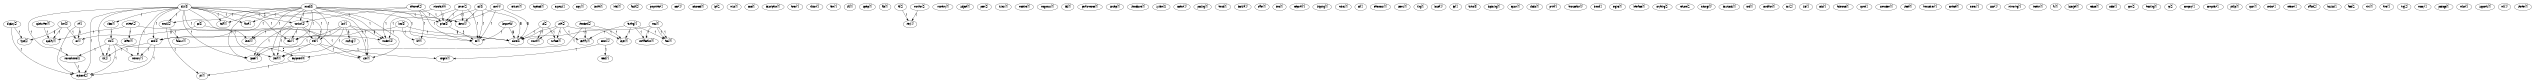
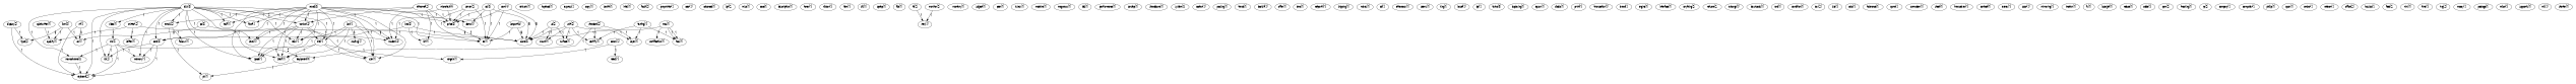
  digraph {
    fontname="Patrick Hand"
    node [fontname="Patrick Hand"]
    edge [fontname="Patrick Hand"]
    n1 [label="disk(3)"]
    n2 [label="email(2)"]
    n3 [label="foot(1)"]
    n4 [label="card(3)"]
    n5 [label="half(1)"]
    n6 [label="version(3)"]
    n7 [label="etc(1)"]
    n8 [label="video(1)"]
    n9 [label="level(1)"]
    n10 [label="memory(1)"]
    n11 [label="user(1)"]
    n12 [label="space(1)"]
    n13 [label="kb(2)"]
    n14 [label="sells(1)"]
    n15 [label="monochrome(3)"]
    n16 [label="shelf(1)"]
    n17 [label="keyboard(2)"]
    n18 [label="follows(1)"]
    n19 [label="pk(1)"]
    n20 [label="bargain(1)"]
    n21 [label="mb(2)"]
    n22 [label="com(7)"]
    n23 [label="clone(3)"]
    n24 [label="price(3)"]
    n25 [label="ea(1)"]
    n26 [label="server(2)"]
    n27 [label="demo(1)"]
    n28 [label="modem(3)"]
    n29 [label="novell(3)"]
    n30 [label="ethernet(2)"]
    n31 [label="bit(1)"]
    n32 [label="network(1)"]
    n33 [label="hoptoad(1)"]
    n34 [label="express(1)"]
    n35 [label="copy(1)"]
    n36 [label="standard(2)"]
    n37 [label="equipment(4)"]
    n38 [label="certify(1)"]
    n39 [label="layer(1)"]
    n40 [label="bnc(3)"]
    n41 [label="zenith(1)"]
    n42 [label="intel(1)"]
    n43 [label="fault(2)"]
    n44 [label="proprinter(1)"]
    n45 [label="acer(1)"]
    n46 [label="advanced(1)"]
    n47 [label="lpt(2)"]
    n48 [label="misc(1)"]
    n49 [label="coca(1)"]
    n50 [label="description(1)"]
    n51 [label="toner(1)"]
    n52 [label="ribbon(1)"]
    n53 [label="item(1)"]
    n54 [label="zfl(1)"]
    n55 [label="testing(1)"]
    n56 [label="certification(1)"]
    n57 [label="tool(1)"]
    n58 [label="microtest(7)"]
    n59 [label="laptop(1)"]
    n60 [label="file(1)"]
    n61 [label="ttl(2)"]
    n62 [label="stay(1)"]
    n63 [label="inventory(1)"]
    n64 [label="subject(1)"]
-   n65 [label="peer(2)"]
+   n65 [label="peer(1)"]
    n66 [label="twinax(1)"]
    n67 [label="machine(1)"]
    n68 [label="magnavox(1)"]
    n69 [label="dell(1)"]
    n70 [label="performance(1)"]
    n71 [label="lanstep(1)"]
    n72 [label="standalone(1)"]
    n73 [label="system(3)"]
    n74 [label="printer(2)"]
    n75 [label="letter(1)"]
    n76 [label="quality(1)"]
    n77 [label="accton(1)"]
    n78 [label="monitor(2)"]
    n79 [label="pooling(1)"]
    n80 [label="travel(1)"]
    n81 [label="backlit(1)"]
    n82 [label="unit(2)"]
    n83 [label="mount(1)"]
    n84 [label="surface(1)"]
    n85 [label="offer(1)"]
    n86 [label="dma(1)"]
    n87 [label="netportii(1)"]
    n88 [label="shipping(1)"]
    n89 [label="makes(1)"]
    n90 [label="adi(1)"]
    n91 [label="ethercoax(1)"]
    n92 [label="seems(1)"]
    n93 [label="lan(1)"]
    n94 [label="routing(1)"]
    n95 [label="wd(2)"]
    n96 [label="king(1)"]
    n97 [label="lanport(6)"]
    n98 [label="baset(1)"]
    n99 [label="mau(1)"]
    n100 [label="dpi(1)"]
    n101 [label="turbo(0)"]
    n102 [label="duplexing(1)"]
    n103 [label="epson(1)"]
    n104 [label="diablo(1)"]
    n105 [label="print(1)"]
    n106 [label="transaction(1)"]
    n107 [label="brand(1)"]
    n108 [label="canon(2)"]
    n109 [label="needs(1)"]
    n110 [label="engine(1)"]
    n111 [label="interface(1)"]
    n112 [label="anything(2)"]
    n113 [label="netware(2)"]
    n114 [label="display(2)"]
    n115 [label="type(2)"]
    n116 [label="enlarge(1)"]
    n117 [label="downloads(1)"]
    n118 [label="end(1)"]
    n119 [label="xt(1)"]
    n120 [label="co(1)"]
    n121 [label="condition(1)"]
    n122 [label="quietwriter(1)"]
    n123 [label="box(2)"]
    n124 [label="size(1)"]
    n125 [label="cola(1)"]
    n126 [label="tolerance(1)"]
    n127 [label="qume(1)"]
    n128 [label="lanmodem(1)"]
    n129 [label="sheet(1)"]
    n130 [label="transceiver(1)"]
    n131 [label="contact(1)"]
    n132 [label="everex(1)"]
    n133 [label="laser(1)"]
    n134 [label="mirroring(1)"]
    n135 [label="tractor(1)"]
    n136 [label="fx(1)"]
    n137 [label="laserjet(1)"]
    n138 [label="reduce(1)"]
    n139 [label="aui(3)"]
    n140 [label="cable(1)"]
    n141 [label="ppm(2)"]
    n142 [label="ibm(8)"]
    n143 [label="tracking(1)"]
    n144 [label="hp(2)"]
    n145 [label="company(1)"]
    n146 [label="computer(1)"]
    n147 [label="philip(1)"]
    n148 [label="quan(1)"]
    n149 [label="amber(1)"]
    n150 [label="netcom(1)"]
    n151 [label="office(2)"]
    n152 [label="hassles(1)"]
    n153 [label="feed(2)"]
    n154 [label="pc(8)"]
    n155 [label="mini(1)"]
    n156 [label="time(1)"]
    n157 [label="ring(2)"]
    n158 [label="mccoy(1)"]
    n159 [label="package(1)"]
    n160 [label="milan(1)"]
    n161 [label="supports(1)"]
    n162 [label="mil(1)"]
    n163 [label="starter(1)"]
    n1 -> n2 [label=1]
    n1 -> n3 [label=1]
    n1 -> n4 [label=1]
    n1 -> n5 [label=1]
    n1 -> n6 [label=2]
    n1 -> n7 [label=1]
    n1 -> n8 [label=1]
    n1 -> n9 [label=1]
    n1 -> n10 [label=1]
    n1 -> n11 [label=1]
    n1 -> n12 [label=1]
    n1 -> n13 [label=1]
    n1 -> n14 [label=1]
    n1 -> n15 [label=1]
    n1 -> n16 [label=1]
    n1 -> n17 [label=1]
    n2 -> n18 [label=1]
    n2 -> n19 [label=1]
    n4 -> n10 [label=1]
    n4 -> n13 [label=1]
    n4 -> n17 [label=1]
    n6 -> n7 [label=1]
    n6 -> n9 [label=1]
    n6 -> n11 [label=1]
    n6 -> n12 [label=1]
    n6 -> n14 [label=1]
    n6 -> n16 [label=1]
    n7 -> n11 [label=1]
    n7 -> n12 [label=1]
    n7 -> n16 [label=1]
    n7 -> n20 [label=1]
    n8 -> n21 [label=1]
    n15 -> n17 [label=1]
    n21 -> n10 [label=1]
    n21 -> n13 [label=1]
    n21 -> n15 [label=1]
    n21 -> n17 [label=1]
    n21 -> n37 [label=2]
    n22 -> n23 [label=5]
    n22 -> n24 [label=1]
    n22 -> n25 [label=1]
    n24 -> n25 [label=2]
    n26 -> n24 [label=1]
    n26 -> n25 [label=1]
-   n26 -> n27 [label=1]
    n26 -> n28 [label=1]
    n29 -> n2 [label=1]
    n29 -> n3 [label=1]
    n29 -> n5 [label=1]
    n29 -> n6 [label=1]
    n29 -> n7 [label=1]
    n29 -> n9 [label=1]
    n29 -> n11 [label=1]
    n29 -> n12 [label=1]
    n29 -> n14 [label=1]
    n29 -> n16 [label=1]
    n29 -> n24 [label=1]
    n29 -> n25 [label=1]
    n29 -> n27 [label=1]
    n29 -> n28 [label=1]
    n30 -> n4 [label=1]
    n30 -> n6 [label=1]
    n30 -> n24 [label=1]
    n30 -> n25 [label=1]
    n30 -> n31 [label=1]
    n36 -> n37 [label=1]
    n36 -> n38 [label=1]
    n36 -> n39 [label=1]
    n37 -> n19 [label=1]
    n40 -> n4 [label=1]
    n40 -> n23 [label=3]
    n40 -> n31 [label=1]
    n55 -> n38 [label=1]
    n55 -> n39 [label=1]
-   n55 -> n56 [label=1]
    n55 -> n57 [label=1]
    n58 -> n24 [label=1]
    n58 -> n28 [label=1]
    n61 -> n62 [label=1]
    n74 -> n23 [label=1]
    n74 -> n75 [label=1]
    n74 -> n76 [label=1]
    n78 -> n62 [label=1]
    n82 -> n23 [label=1]
    n82 -> n38 [label=1]
    n82 -> n39 [label=1]
    n82 -> n83 [label=1]
    n82 -> n84 [label=1]
    n93 -> n11 [label=1]
    n93 -> n12 [label=1]
    n93 -> n14 [label=1]
    n93 -> n16 [label=1]
    n93 -> n28 [label=3]
    n93 -> n94 [label=3]
    n95 -> n23 [label=1]
    n95 -> n83 [label=1]
    n95 -> n84 [label=1]
    n97 -> n23 [label=5]
    n97 -> n25 [label=1]
    n99 -> n23 [label=1]
    n99 -> n56 [label=1]
    n99 -> n57 [label=1]
    n99 -> n57 [label=1]
    n108 -> n20 [label=1]
    n108 -> n109 [label=1]
    n114 -> n17 [label=1]
    n114 -> n115 [label=1]
    n119 -> n17 [label=1]
    n119 -> n120 [label=3]
    n122 -> n76 [label=1]
    n139 -> n23 [label=5]
    n139 -> n24 [label=1]
    n139 -> n25 [label=1]
    n139 -> n27 [label=1]
    n142 -> n76 [label=1]
    n142 -> n115 [label=3]
    n142 -> n120 [label=1]
    n154 -> n28 [label=1]
    n154 -> n120 [label=3]
  }
